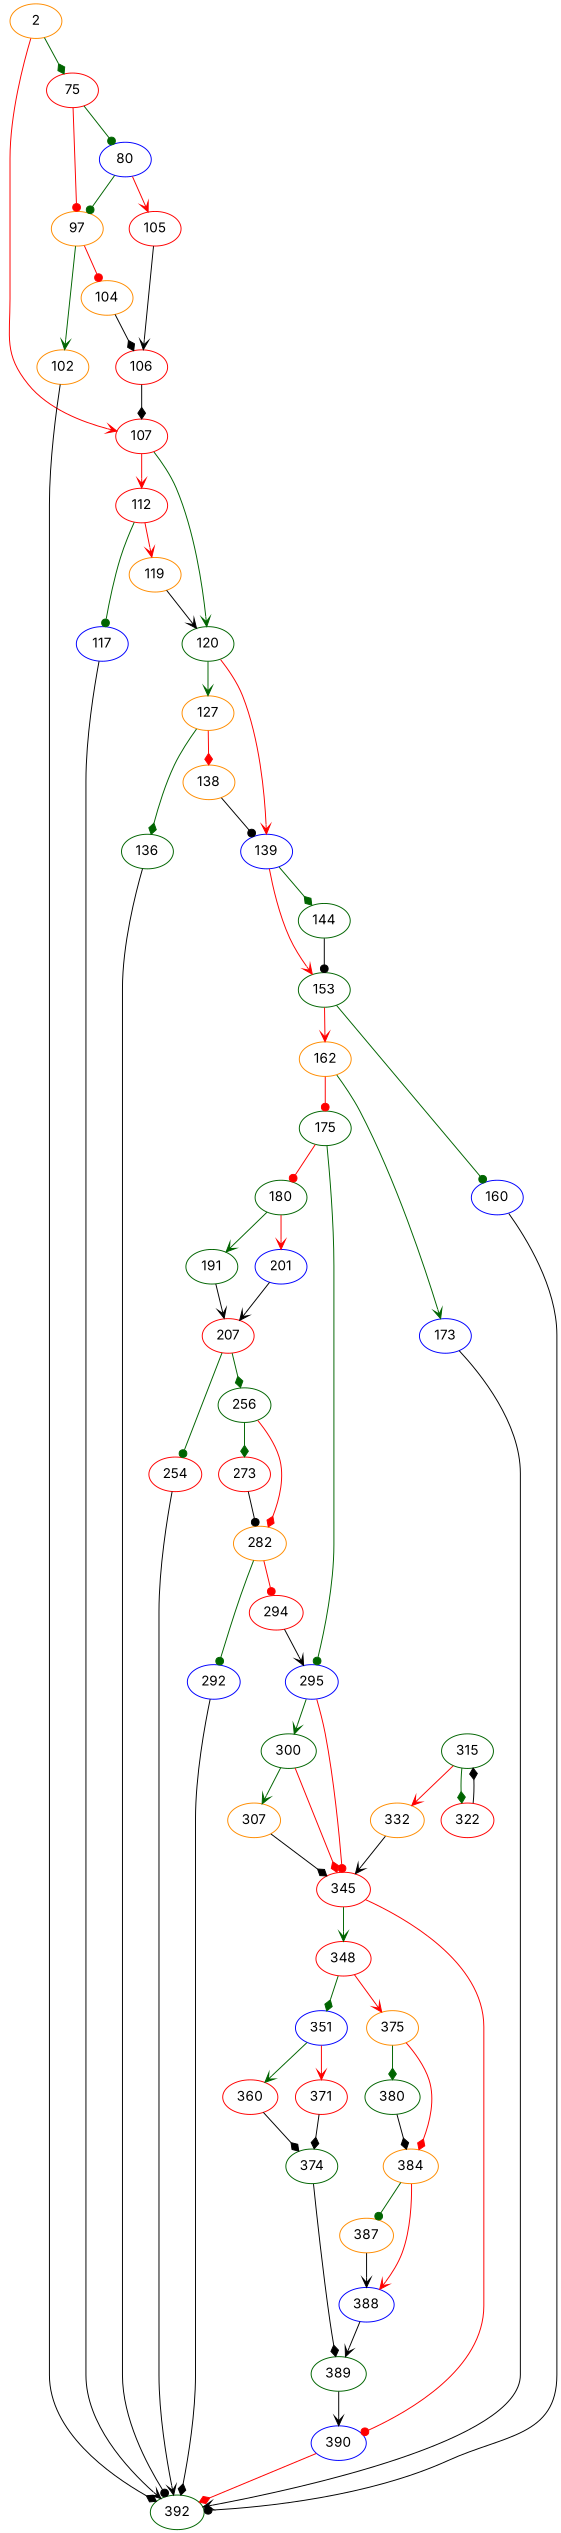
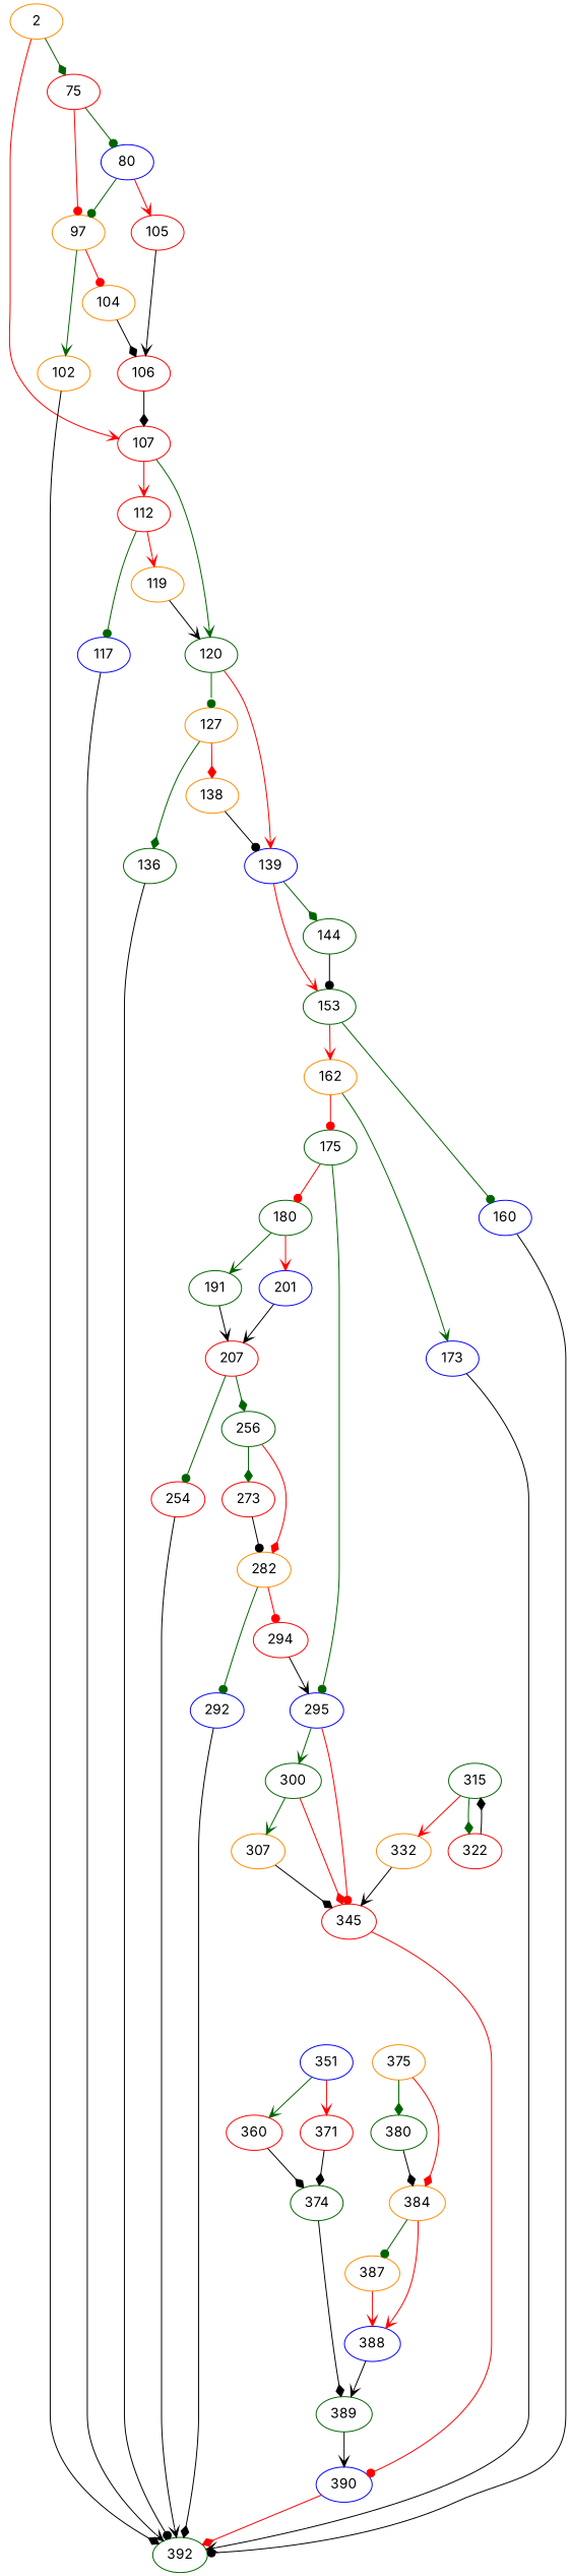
  strict digraph {
    fontname=Inter
    node [color=darkorange fontname=Inter]
    edge [arrowhead=vee fontname=Inter]
    2 [entry=true]
    75 [color=red]
    107 [color=red]
    80 [color=blue]
    97
    120 [color=darkgreen]
    112 [color=red]
    105 [color=red]
    102
    104
    127
    139 [color=blue]
    117 [color=blue]
    119
    106 [color=red]
    392 [color=darkgreen]
    136 [color=darkgreen]
    138
    144 [color=darkgreen]
    153 [color=darkgreen]
    160 [color=blue]
    162
    173 [color=blue]
    175 [color=darkgreen]
    295 [color=blue]
    180 [color=darkgreen]
    300 [color=darkgreen]
    345 [color=red]
    191 [color=darkgreen]
    201 [color=blue]
    307
-   348 [color=red]
    390 [color=blue]
    207 [color=red]
    254 [color=red]
    256 [color=darkgreen]
    273 [color=red]
    282
    292 [color=blue]
    294 [color=red]
    351 [color=blue]
    375
    315 [color=darkgreen]
    322 [color=red]
    332
    360 [color=red]
    371 [color=red]
    380 [color=darkgreen]
    384
    374 [color=darkgreen]
    387
    388 [color=blue]
    389 [color=darkgreen]
    2 -> 75 [arrowhead=diamond color=darkgreen cond=true]
    2 -> 107 [color=red cond=false]
    75 -> 80 [arrowhead=dot color=darkgreen cond=true]
    75 -> 97 [arrowhead=dot color=red cond=false]
    107 -> 120 [color=darkgreen cond=true]
    107 -> 112 [color=red cond=false]
    80 -> 97 [arrowhead=dot color=darkgreen cond=true]
    80 -> 105 [color=red cond=false]
    97 -> 102 [color=darkgreen cond=true]
    97 -> 104 [arrowhead=dot color=red cond=false]
-   120 -> 127 [color=darkgreen cond=true]
+   120 -> 127 [arrowhead=dot color=darkgreen cond=true]
    120 -> 139 [color=red cond=false]
    112 -> 117 [arrowhead=dot color=darkgreen cond=true]
    112 -> 119 [color=red cond=false]
    105 -> 106
    102 -> 392 [arrowhead=diamond]
    104 -> 106 [arrowhead=diamond]
    127 -> 136 [arrowhead=diamond color=darkgreen cond=true]
    127 -> 138 [arrowhead=diamond color=red cond=false]
    139 -> 144 [arrowhead=diamond color=darkgreen cond=true]
    139 -> 153 [color=red cond=false]
    117 -> 392
    119 -> 120
    106 -> 107 [arrowhead=diamond]
    136 -> 392 [arrowhead=dot]
    138 -> 139 [arrowhead=dot]
    144 -> 153 [arrowhead=dot]
    153 -> 160 [arrowhead=dot color=darkgreen cond=true]
    153 -> 162 [color=red cond=false]
    160 -> 392 [arrowhead=dot]
    162 -> 173 [color=darkgreen cond=true]
    162 -> 175 [arrowhead=dot color=red cond=false]
    173 -> 392
    175 -> 295 [arrowhead=dot color=darkgreen cond=true]
    175 -> 180 [arrowhead=dot color=red cond=false]
    295 -> 300 [color=darkgreen cond=true]
    295 -> 345 [arrowhead=dot color=red cond=false]
    180 -> 191 [color=darkgreen cond=true]
    180 -> 201 [color=red cond=false]
    300 -> 345 [arrowhead=diamond color=red cond=false]
    300 -> 307 [color=darkgreen cond=true]
-   345 -> 348 [color=darkgreen cond=true]
    345 -> 390 [arrowhead=dot color=red cond=false]
    191 -> 207
    201 -> 207
    307 -> 345 [arrowhead=diamond]
-   348 -> 351 [arrowhead=diamond color=darkgreen cond=true]
-   348 -> 375 [color=red cond=false]
    390 -> 392 [arrowhead=diamond color=red]
    207 -> 254 [arrowhead=dot color=darkgreen cond=true]
    207 -> 256 [arrowhead=diamond color=darkgreen cond=false]
    254 -> 392
    256 -> 273 [arrowhead=diamond color=darkgreen cond=true]
    256 -> 282 [arrowhead=diamond color=red cond=false]
    273 -> 282 [arrowhead=dot]
    282 -> 292 [arrowhead=dot color=darkgreen cond=true]
    282 -> 294 [arrowhead=dot color=red cond=false]
    292 -> 392 [arrowhead=diamond]
    294 -> 295
    351 -> 360 [color=darkgreen cond=true]
    351 -> 371 [color=red cond=false]
    375 -> 380 [arrowhead=diamond color=darkgreen cond=true]
    375 -> 384 [arrowhead=diamond color=red cond=false]
    315 -> 322 [arrowhead=diamond color=darkgreen cond=true]
    315 -> 332 [color=red cond=false]
    322 -> 315 [arrowhead=diamond]
    332 -> 345
    360 -> 374 [arrowhead=diamond]
    371 -> 374 [arrowhead=diamond]
    380 -> 384 [arrowhead=diamond]
    384 -> 387 [arrowhead=dot color=darkgreen cond=true]
    384 -> 388 [color=red cond=false]
    374 -> 389 [arrowhead=diamond]
-   387 -> 388
+   387 -> 388 [color=red]
    388 -> 389
    389 -> 390
  }
